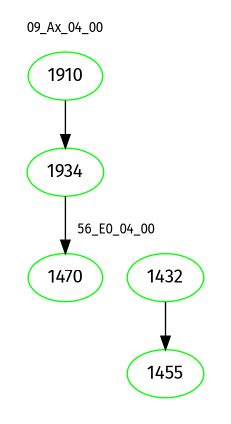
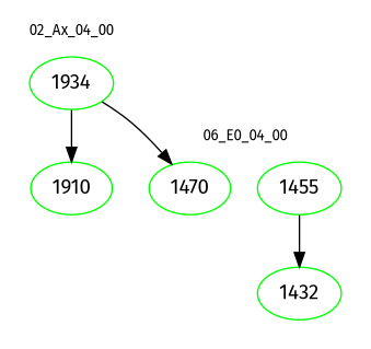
  digraph {
    fontname="Fira Sans"
    node [color=green fontname="Fira Sans"]
    edge [color=black fontname="Fira Sans"]
    n1 [label=1910]
    n2 [label=1934]
    n3 [label=1455]
    n4 [label=1432]
    n5 [label=1470]
    subgraph cluster_1 {
      color=white
      fontsize=10
-     label="09_Ax_04_00"
+     label="02_Ax_04_00"
      n1
      n2
    }
    subgraph cluster_2 {
      color=white
      fontsize=10
-     label="56_E0_04_00"
+     label="06_E0_04_00"
      n3
      n4
      n5
    }
-   n1 -> n2
+   n2 -> n1
    n2 -> n5
-   n4 -> n3
+   n3 -> n4
  }
